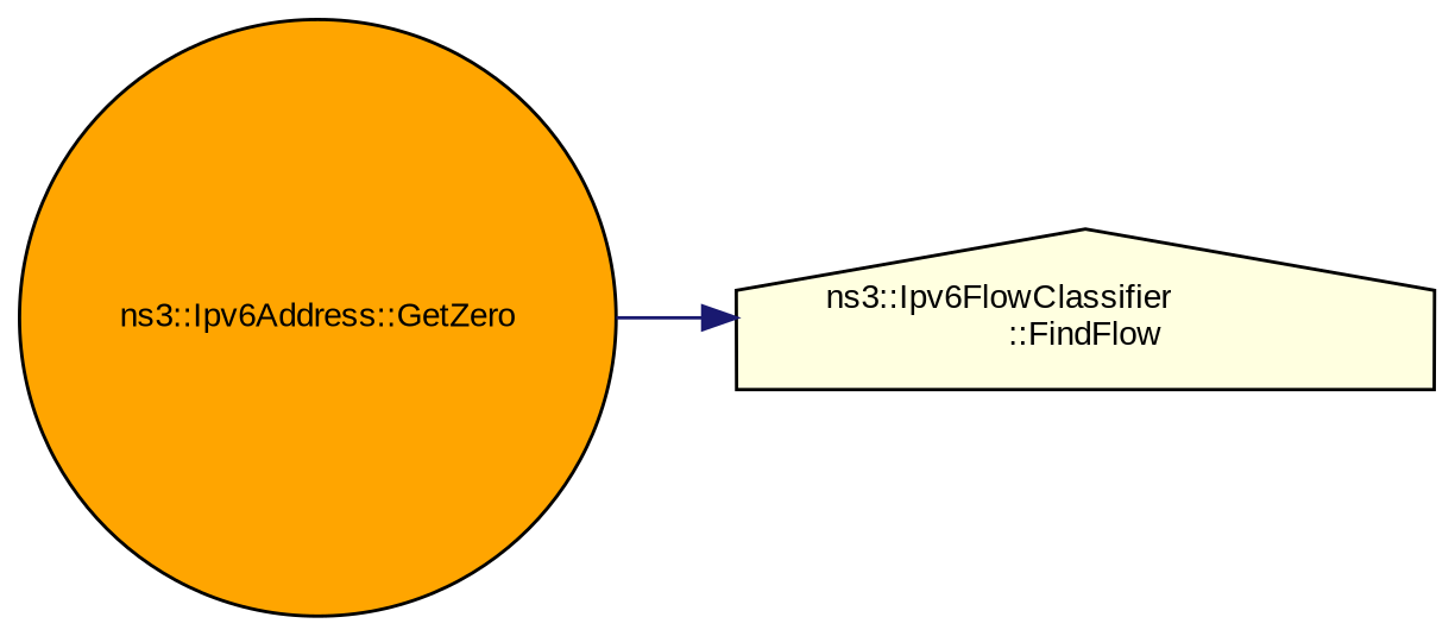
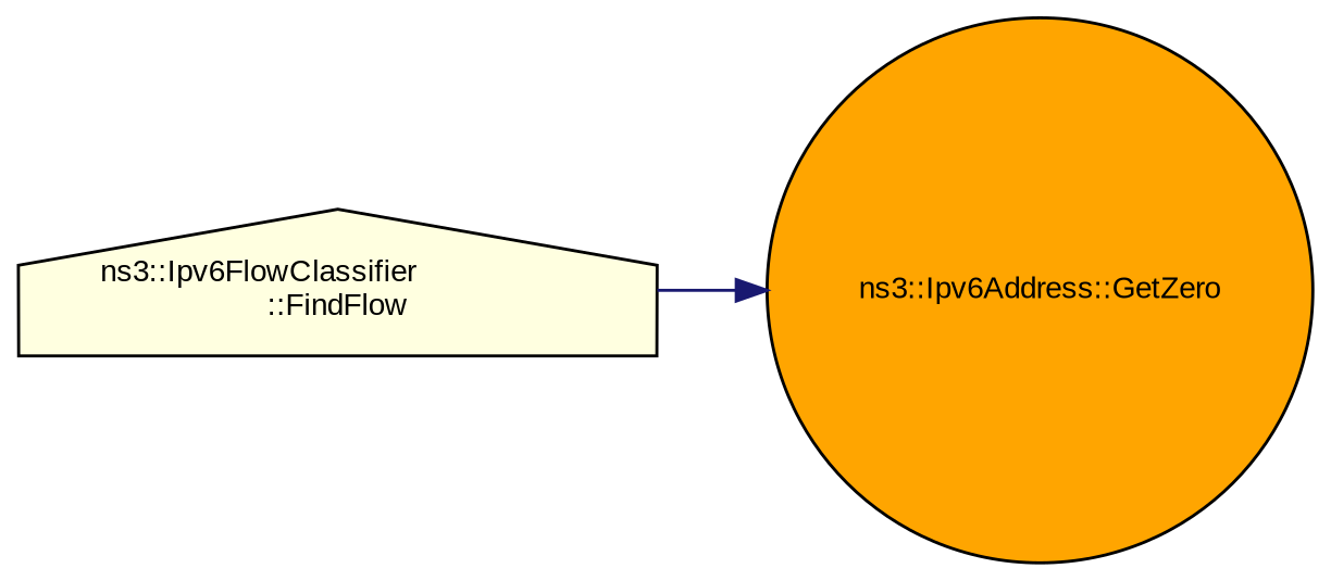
  digraph {
    rankdir=LR
    fontname="Liberation Sans"
    node [color=black fontname="Liberation Sans" fontsize=10 style=filled]
    n1 [fillcolor=lightyellow fontcolor=black height=0.2 label="ns3::Ipv6FlowClassifier\l::FindFlow" shape=house width=0.4]
    n2 [fillcolor=orange height=0.2 label="ns3::Ipv6Address::GetZero" shape=circle width=0.4]
-   n2 -> n1 [color=midnightblue fontname="Liberation Sans" fontsize=10 labelfontname=Helvetica labelfontsize=10 style=solid]
+   n1 -> n2 [color=midnightblue fontname="Liberation Sans" fontsize=10 labelfontname=Helvetica labelfontsize=10 style=solid]
  }
